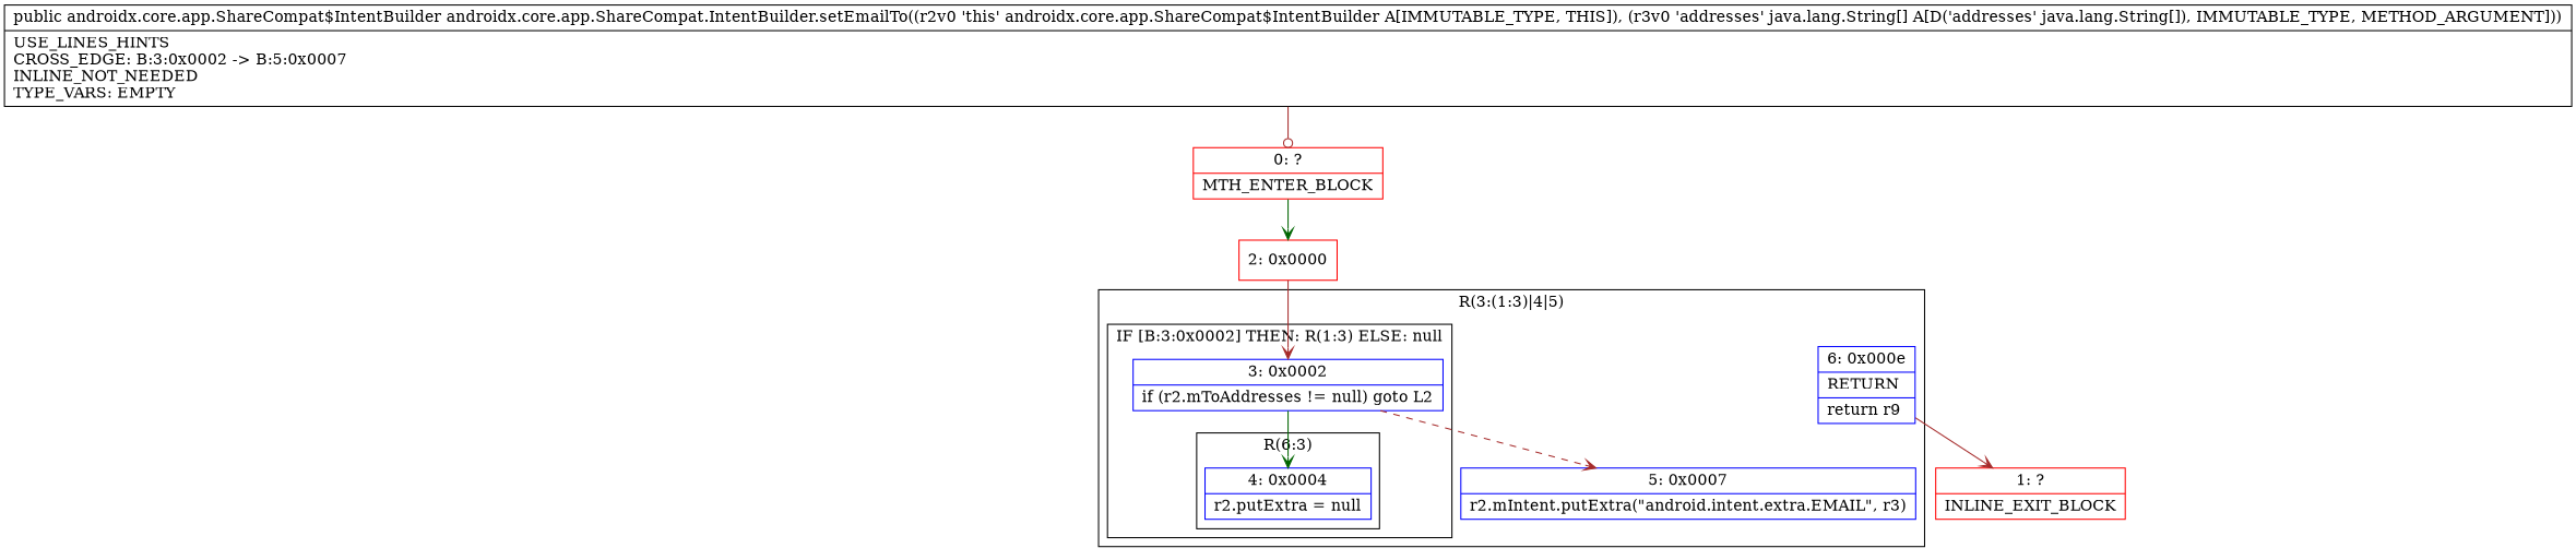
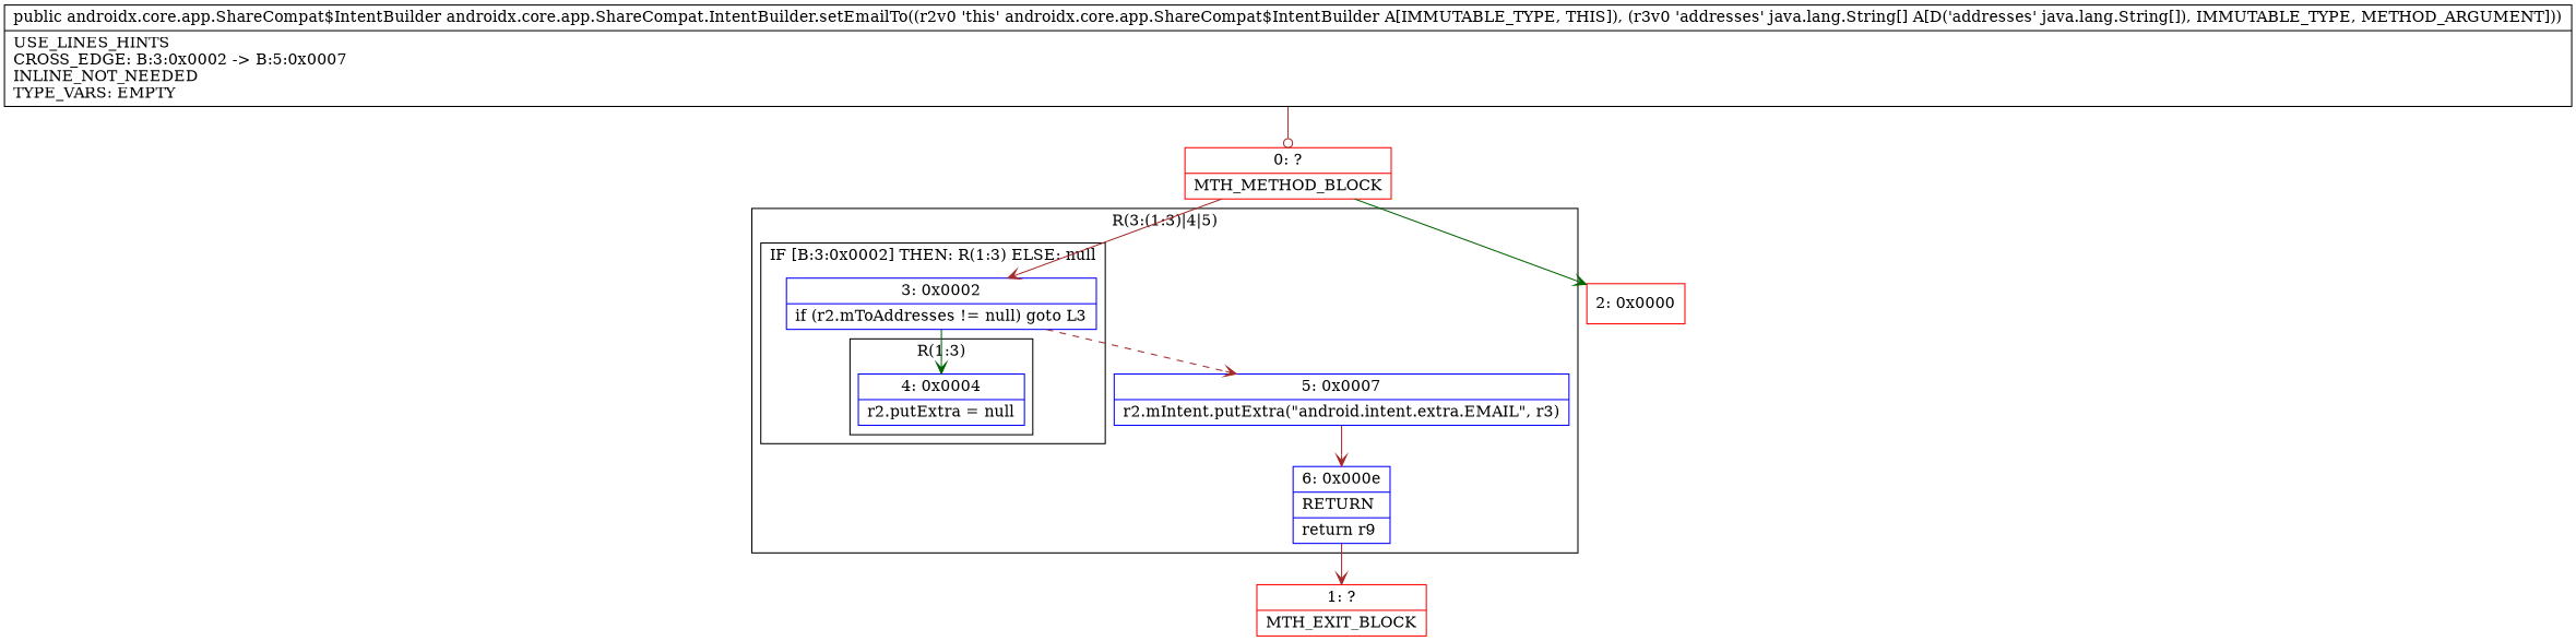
  digraph {
    node [color=blue shape=record]
    edge [arrowhead=vee color=brown]
    n1 [label="{4\:\ 0x0004|r2.putExtra = null\l}"]
-   n2 [label="{3\:\ 0x0002|if (r2.mToAddresses != null) goto L2\l}"]
+   n2 [label="{3\:\ 0x0002|if (r2.mToAddresses != null) goto L3\l}"]
    n3 [label="{5\:\ 0x0007|r2.mIntent.putExtra(\"android.intent.extra.EMAIL\", r3)\l}"]
    n4 [label="{6\:\ 0x000e|RETURN\l|return r9\l}"]
-   n5 [color=red label="{1\:\ ?|INLINE_EXIT_BLOCK\l}"]
-   n6 [color=red label="{0\:\ ?|MTH_ENTER_BLOCK\l}"]
+   n5 [color=red label="{1\:\ ?|MTH_EXIT_BLOCK\l}"]
+   n6 [color=red label="{0\:\ ?|MTH_METHOD_BLOCK\l}"]
    n7 [color=red label="{2\:\ 0x0000}"]
    n8 [label="{public androidx.core.app.ShareCompat$IntentBuilder androidx.core.app.ShareCompat.IntentBuilder.setEmailTo((r2v0 'this' androidx.core.app.ShareCompat$IntentBuilder A[IMMUTABLE_TYPE, THIS]), (r3v0 'addresses' java.lang.String[] A[D('addresses' java.lang.String[]), IMMUTABLE_TYPE, METHOD_ARGUMENT]))  | USE_LINES_HINTS\lCROSS_EDGE: B:3:0x0002 \-\> B:5:0x0007\lINLINE_NOT_NEEDED\lTYPE_VARS: EMPTY\l}" color=""]
    subgraph cluster_1 {
      label="R(3:(1:3)|4|5)"
      n3
      n4
      subgraph cluster_2 {
        label="IF [B:3:0x0002] THEN: R(1:3) ELSE: null"
        n2
        subgraph cluster_3 {
-         label="R(6:3)"
+         label="R(1:3)"
          n1
        }
      }
    }
    n2 -> n1 [color=darkgreen]
    n2 -> n3 [style=dashed]
+   n3 -> n4
    n4 -> n5
    n6 -> n7 [color=darkgreen]
-   n7 -> n2
+   n6 -> n2
    n8 -> n6 [arrowhead=odot]
  }
